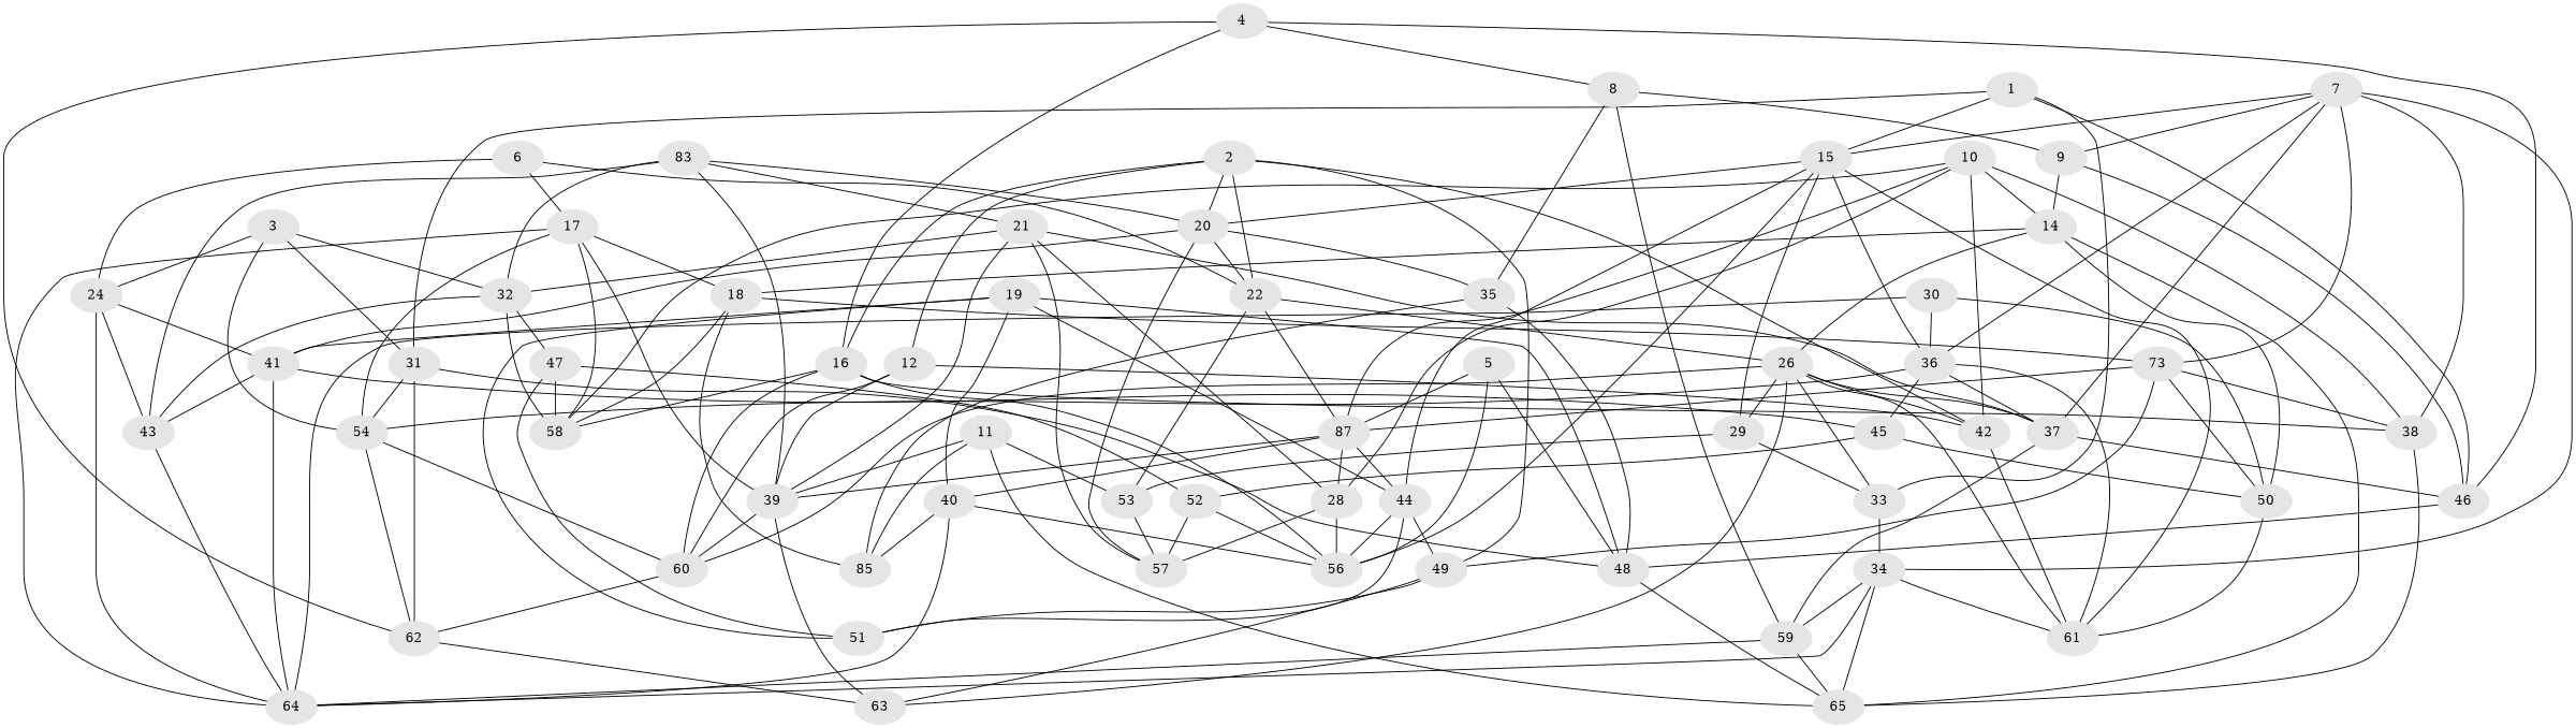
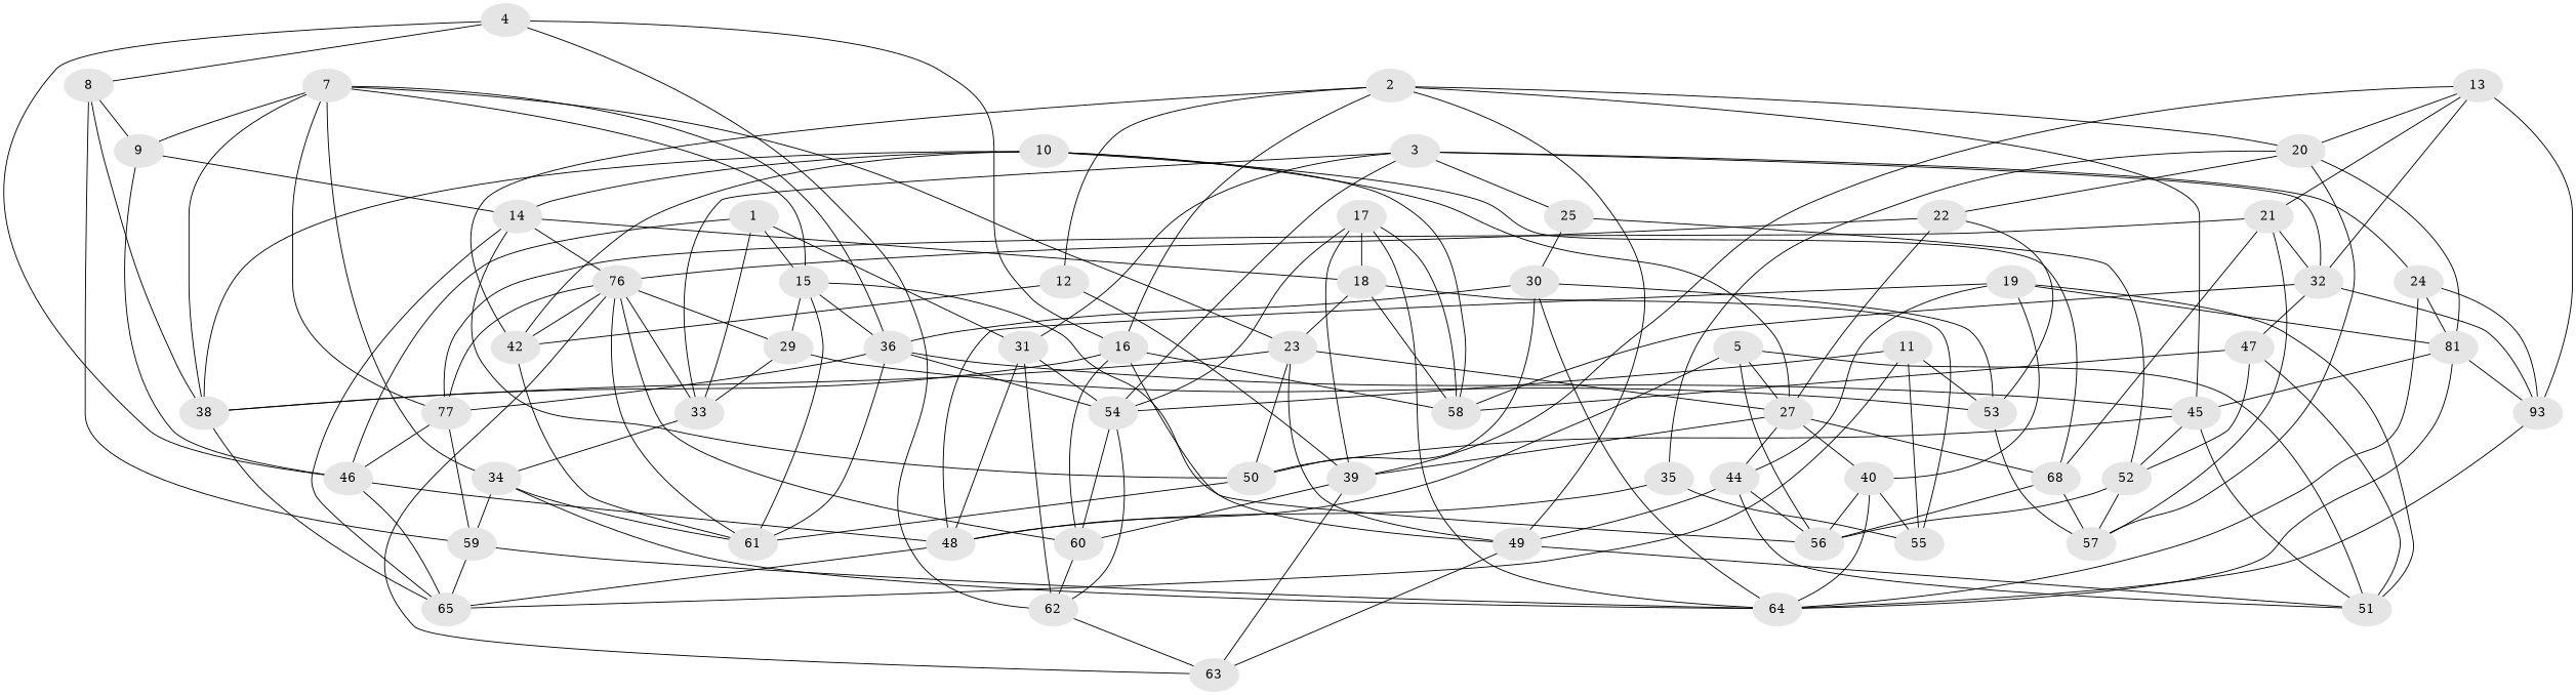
  graph {
    node [color=gray90 style=filled]
    edge [weight=1.0]
    1
    15
    31
    33
    46
    20
    56
    36
    29
    44
    61
    54
    62
    48
    34
    65
    2
    12
    16
    22
    42
    49
    39
    60
    38
    58
    35
-   41
+   41 [label=81]
    57
-   27 [label=87]
+   27
    53
-   26
+   26 [label=76]
    51
    63
    3
    24
+   25
    32
-   43
+   43 [label=93]
    64
    30
    52
    47
    4
    8
    9
    59
    5
-   28
+   28 [label=68]
    40
-   6
    17
    18
    7
-   23 [label=73]
-   37
+   23
+   37 [label=77]
    14
    50
    45
-   55 [label=85]
+   55
    10
    11
-   13 [label=83]
+   13
    21
    19
    1 -- 15
    1 -- 31
    1 -- 33
    1 -- 46
-   15 -- 20
    15 -- 56
    15 -- 36
    15 -- 29
-   15 -- 44
    15 -- 61
    31 -- 54
    31 -- 62 [weight=2.0]
    31 -- 48
    33 -- 34 [weight=2.0]
    46 -- 48
-   34 -- 65
+   46 -- 65
    20 -- 22
    20 -- 35
    20 -- 41
    20 -- 57
    36 -- 61
    36 -- 54
    36 -- 37
    36 -- 45 [weight=2.0]
    29 -- 33
    29 -- 53
    44 -- 56
    44 -- 49
    44 -- 51
    54 -- 62
    54 -- 60
    62 -- 63
    48 -- 65
    34 -- 61
    34 -- 64
    34 -- 59
    2 -- 20
    2 -- 12
    2 -- 16
-   2 -- 22
+   2 -- 45
    2 -- 42
    2 -- 49
    12 -- 42
    12 -- 39
-   12 -- 60
-   16 -- 56
+   16 -- 49
    16 -- 60
    16 -- 38
    16 -- 58
    22 -- 27
    22 -- 53
    22 -- 26
    42 -- 61
    49 -- 51
    49 -- 63
    39 -- 60
    39 -- 63
    60 -- 62
    38 -- 65
    35 -- 48
    35 -- 55
    41 -- 43
    41 -- 64
    41 -- 45
    27 -- 44
    27 -- 39
    27 -- 28
    27 -- 40
    53 -- 57
    26 -- 33
    26 -- 29
    26 -- 61
    26 -- 42 [weight=2.0]
    26 -- 60
    26 -- 63
    26 -- 37
    3 -- 31
+   3 -- 33
    3 -- 54
    3 -- 24
+   3 -- 25
    3 -- 32
    24 -- 41
    24 -- 43
    24 -- 64
+   25 -- 30
+   25 -- 52 [weight=2.0]
    32 -- 58
    32 -- 43
    32 -- 47
    43 -- 64
    30 -- 36
+   30 -- 53
    30 -- 64
    30 -- 50
    52 -- 56
    52 -- 57
    47 -- 58
    47 -- 51
    47 -- 52
    4 -- 46
    4 -- 62
    4 -- 16
    4 -- 8
-   8 -- 35 [weight=2.0]
+   8 -- 38 [weight=2.0]
    8 -- 9
    8 -- 59 [weight=2.0]
    9 -- 46
    9 -- 14
    59 -- 65
    59 -- 64
    5 -- 56
    5 -- 48
    5 -- 27
+   5 -- 51
    28 -- 56 [weight=3.0]
    28 -- 57 [weight=2.0]
    40 -- 56
    40 -- 64
    40 -- 55 [weight=2.0]
-   6 -- 22
-   6 -- 24 [weight=2.0]
-   6 -- 17
    17 -- 54
    17 -- 39
    17 -- 58
    17 -- 64
    17 -- 18
    18 -- 58
    18 -- 23
    18 -- 55 [weight=2.0]
    7 -- 15
    7 -- 36
    7 -- 34
    7 -- 38 [weight=2.0]
    7 -- 9
    7 -- 23
    7 -- 37
    23 -- 49
    23 -- 38
    23 -- 27
    23 -- 50
    37 -- 46
    37 -- 59
    14 -- 65
    14 -- 26
    14 -- 18
    14 -- 50
    50 -- 61
+   45 -- 51
    45 -- 52
    45 -- 50
    10 -- 42
    10 -- 38
    10 -- 58
    10 -- 27
    10 -- 28
    10 -- 14
    11 -- 65
-   11 -- 39
+   11 -- 54
    11 -- 53
    11 -- 55
    13 -- 20
    13 -- 39
    13 -- 32
    13 -- 43 [weight=2.0]
    13 -- 21
-   21 -- 39
    21 -- 57
    21 -- 32
    21 -- 28
    21 -- 37
    19 -- 44
    19 -- 48
    19 -- 41
    19 -- 51
    19 -- 40
  }
